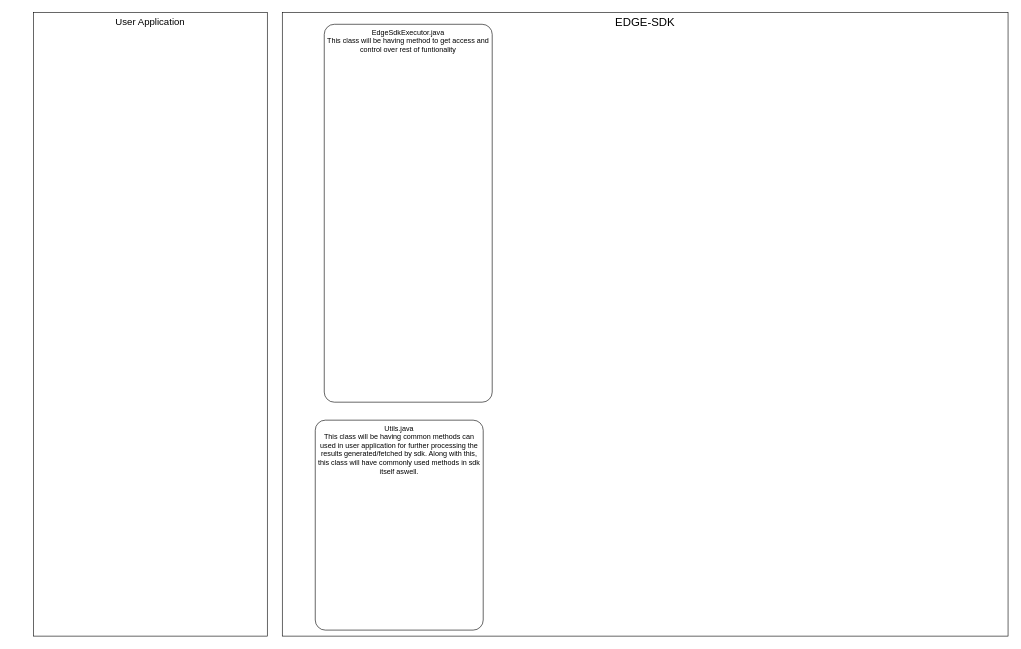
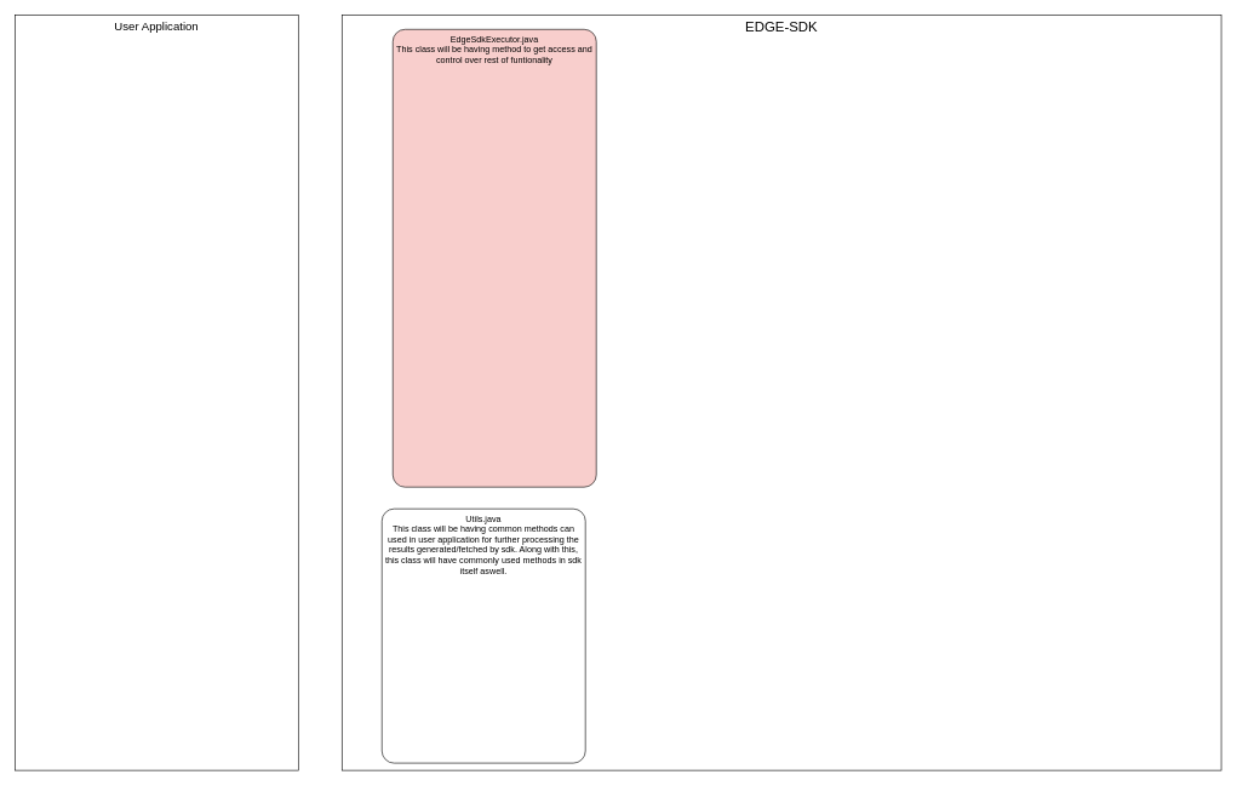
  <mxCell id="0" />
  <mxCell id="1" parent="0" />
  <mxCell id="2" value="&lt;font style=&quot;font-size: 19px;&quot;&gt;EDGE-SDK&lt;/font&gt;" style="rounded=0;whiteSpace=wrap;html=1;fillColor=none;verticalAlign=top;" vertex="1" parent="1"><mxGeometry x="470" y="20" width="1210" height="1040" as="geometry" /></mxCell>
- <mxCell id="3" value="EdgeSdkExecutor.java&lt;br&gt;This class will be having method to get access and control over rest of funtionality" style="rounded=1;whiteSpace=wrap;html=1;arcSize=6;verticalAlign=top;" vertex="1" parent="1"><mxGeometry x="540" y="40" width="280" height="630" as="geometry" /></mxCell>
- <mxCell id="4" value="&lt;font style=&quot;font-size: 16px;&quot;&gt;User Application&lt;/font&gt;" style="rounded=0;whiteSpace=wrap;html=1;fillColor=none;verticalAlign=top;" vertex="1" parent="1"><mxGeometry x="55" y="20" width="390" height="1040" as="geometry" /></mxCell>
+ <mxCell id="3" value="EdgeSdkExecutor.java&lt;br&gt;This class will be having method to get access and control over rest of funtionality" style="rounded=1;whiteSpace=wrap;html=1;arcSize=6;verticalAlign=top;fillColor=#f8cecc;" vertex="1" parent="1"><mxGeometry x="540" y="40" width="280" height="630" as="geometry" /></mxCell>
+ <mxCell id="4" value="&lt;font style=&quot;font-size: 16px;&quot;&gt;User Application&lt;/font&gt;" style="rounded=0;whiteSpace=wrap;html=1;fillColor=none;verticalAlign=top;" vertex="1" parent="1"><mxGeometry x="20" y="20" width="390" height="1040" as="geometry" /></mxCell>
  <mxCell id="5" value="Utils.java&lt;br&gt;This class will be having common methods can used in user application for further processing the results generated/fetched by sdk. Along with this, this class will have commonly used methods in sdk itself aswell." style="rounded=1;whiteSpace=wrap;html=1;arcSize=6;verticalAlign=top;" vertex="1" parent="1"><mxGeometry x="525" y="700" width="280" height="350" as="geometry" /></mxCell>
